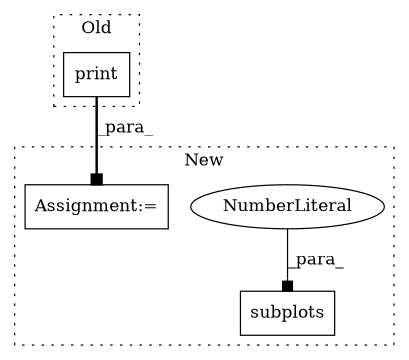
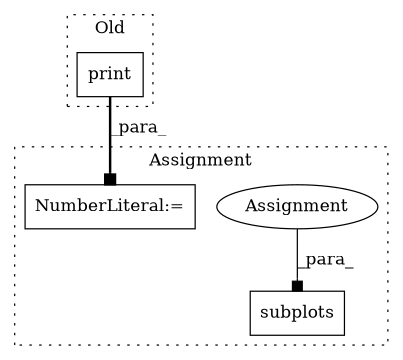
  digraph {
    node [a=32 shape=box]
    edge [arrowhead=box]
    n1 [l="9,2" label=subplots s="2688,2719"]
-   n2 [a=34 l=1 label=NumberLiteral s=2697 shape=ellipse]
-   n3 [a=7 l=2 label="Assignment:=" s=2668]
+   n2 [a=34 l=1 label=Assignment s=2697 shape=ellipse]
+   n3 [a=7 l=2 label="NumberLiteral:=" s=2668]
    n4 [l="6,1" label=print s="2266,2328"]
    subgraph cluster_1 {
-     label=New
+     label=Assignment
      style=dotted
      n1
      n2
      n3
    }
    subgraph cluster_2 {
      label=Old
      style=dotted
      n4
    }
    n2 -> n1 [label=_para_ style=solid]
    n4 -> n3 [label=_para_ style=bold]
  }
